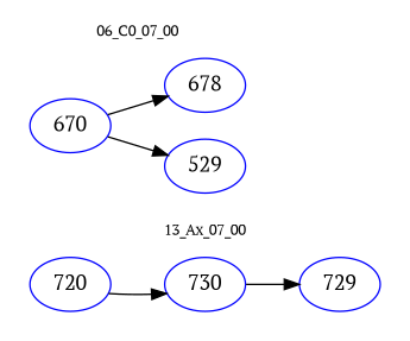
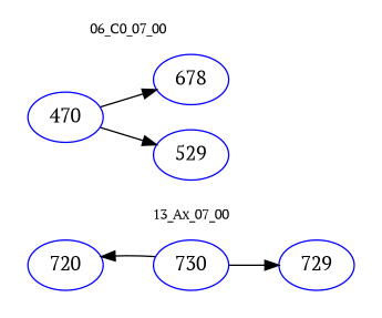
  digraph {
    fontname="PT Serif"
    rankdir=LR
    node [color=blue fontname="PT Serif"]
    edge [color=black fontname="PT Serif"]
    n1 [label=720]
    n2 [label=730]
    n3 [label=729]
-   n4 [label=670]
+   n4 [label=470]
    n5 [label=529]
    n6 [label=678]
    subgraph cluster_1 {
      color=white
      fontsize=10
      label="13_Ax_07_00"
      n1
      n2
      n3
    }
    subgraph cluster_2 {
      color=white
      fontsize=10
      label="06_C0_07_00"
      n4
      n5
      n6
    }
-   n1 -> n2
+   n2 -> n1
    n2 -> n3
    n4 -> n5
    n4 -> n6
  }
